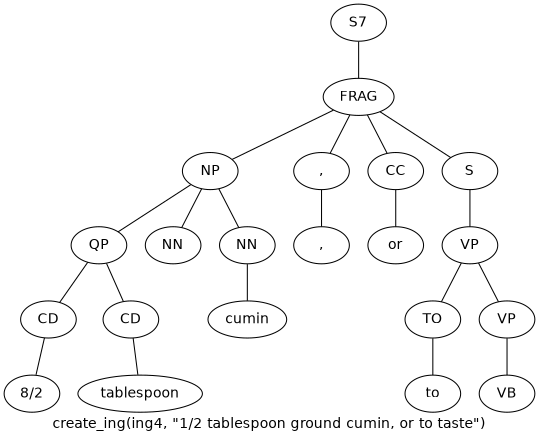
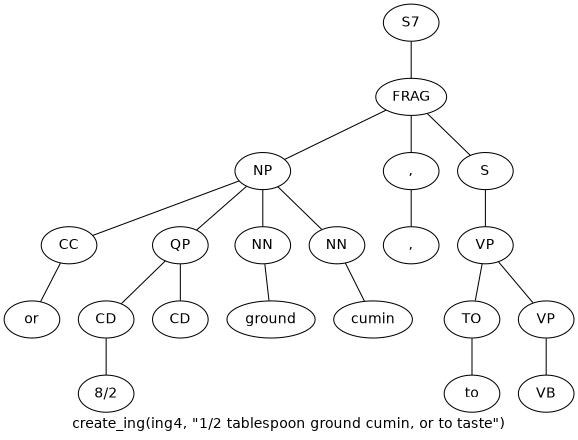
  graph {
    fontname="DejaVu Sans"
    label="create_ing(ing4, \"1/2 tablespoon ground cumin, or to taste\")"
    node [fontname="DejaVu Sans"]
    edge [fontname="DejaVu Sans"]
    n1 [label=S7]
    n2 [label=FRAG]
    n3 [label=NP]
    n4 [label=","]
    n5 [label=CC]
    n6 [label=S]
    n7 [label=QP]
    n8 [label=NN]
    n9 [label=NN]
    n10 [label=","]
    n11 [label=or]
    n12 [label=VP]
    n13 [label=CD]
    n14 [label=CD]
+   n15 [label=ground]
    n16 [label=cumin]
    n17 [label="8/2"]
-   n18 [label=tablespoon]
    n19 [label=TO]
    n20 [label=VP]
    n21 [label=to]
    n22 [label=VB]
    n1 -- n2
    n2 -- n3
    n2 -- n4
-   n2 -- n5
+   n3 -- n5
    n2 -- n6
    n3 -- n7
    n3 -- n8
    n3 -- n9
    n4 -- n10
    n5 -- n11
    n6 -- n12
    n7 -- n13
    n7 -- n14
+   n8 -- n15
    n9 -- n16
    n12 -- n19
    n12 -- n20
    n13 -- n17
-   n14 -- n18
    n19 -- n21
    n20 -- n22
  }
